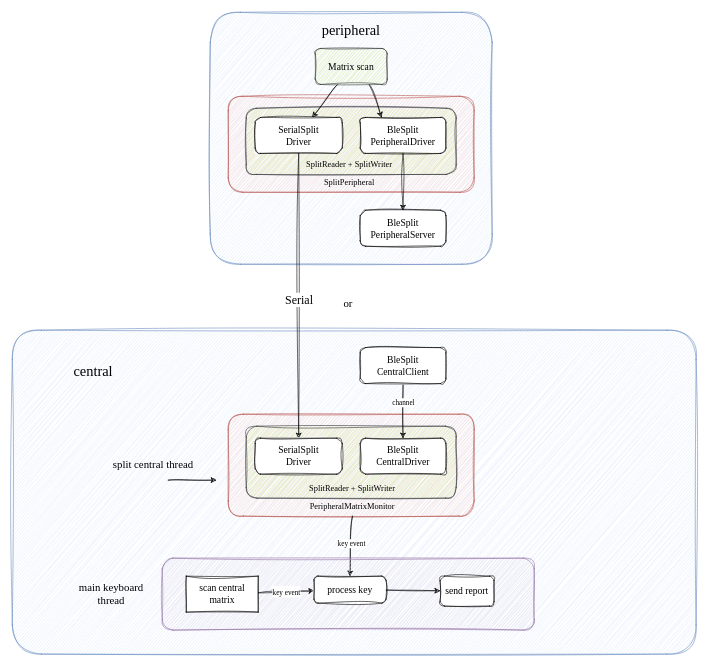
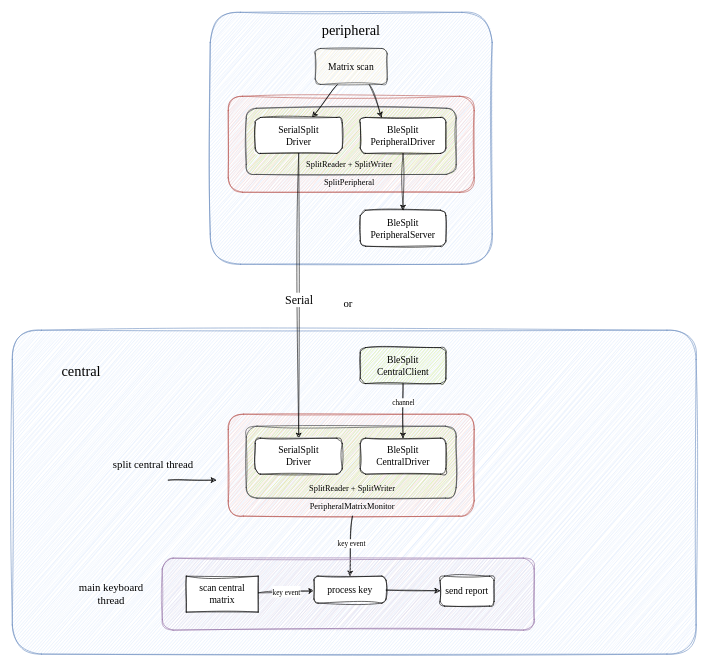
  <mxCell id="0" />
  <mxCell id="1" parent="0" />
  <mxCell id="2" value="" style="rounded=1;whiteSpace=wrap;html=1;sketch=1;hachureGap=4;jiggle=2;curveFitting=1;fontFamily=Verdana;fontSize=16;fillColor=#dae8fc;strokeColor=#6c8ebf;arcSize=9;" parent="1" vertex="1"><mxGeometry x="20" y="550" width="1140" height="540" as="geometry" /></mxCell>
  <mxCell id="3" value="" style="rounded=1;whiteSpace=wrap;html=1;sketch=1;hachureGap=4;jiggle=2;curveFitting=1;fontFamily=Verdana;fontSize=16;fillColor=#dae8fc;strokeColor=#6c8ebf;arcSize=12;" parent="1" vertex="1"><mxGeometry x="350" y="20" width="470" height="420" as="geometry" /></mxCell>
  <mxCell id="4" value="" style="rounded=1;whiteSpace=wrap;html=1;sketch=1;hachureGap=4;jiggle=2;curveFitting=1;fontFamily=Architects Daughter;fontSource=https%3A%2F%2Ffonts.googleapis.com%2Fcss%3Ffamily%3DArchitects%2BDaughter;fontSize=16;fillColor=#f8cecc;strokeColor=#b85450;" parent="1" vertex="1"><mxGeometry x="380" y="160" width="410" height="160" as="geometry" /></mxCell>
  <mxCell id="5" value="" style="rounded=1;whiteSpace=wrap;html=1;sketch=1;hachureGap=4;jiggle=2;curveFitting=1;fontFamily=Architects Daughter;fontSource=https%3A%2F%2Ffonts.googleapis.com%2Fcss%3Ffamily%3DArchitects%2BDaughter;fontSize=16;fillColor=#f8cecc;strokeColor=#b85450;" parent="1" vertex="1"><mxGeometry x="380" y="690" width="410" height="170" as="geometry" /></mxCell>
  <mxCell id="6" value="" style="rounded=1;whiteSpace=wrap;html=1;sketch=1;hachureGap=4;jiggle=2;curveFitting=1;fontFamily=Architects Daughter;fontSource=https%3A%2F%2Ffonts.googleapis.com%2Fcss%3Ffamily%3DArchitects%2BDaughter;fontSize=16;fillColor=#cdeb8b;strokeColor=#36393d;" parent="1" vertex="1"><mxGeometry x="410" y="710" width="350" height="120" as="geometry" /></mxCell>
  <mxCell id="7" value="" style="rounded=1;whiteSpace=wrap;html=1;sketch=1;hachureGap=4;jiggle=2;curveFitting=1;fontFamily=Architects Daughter;fontSource=https%3A%2F%2Ffonts.googleapis.com%2Fcss%3Ffamily%3DArchitects%2BDaughter;fontSize=16;fillColor=#cdeb8b;strokeColor=#36393d;" parent="1" vertex="1"><mxGeometry x="410" y="180" width="350" height="110.29" as="geometry" /></mxCell>
  <mxCell id="8" value="" style="edgeStyle=none;sketch=1;hachureGap=4;jiggle=2;curveFitting=1;html=1;fontFamily=Architects Daughter;fontSource=https%3A%2F%2Ffonts.googleapis.com%2Fcss%3Ffamily%3DArchitects%2BDaughter;fontSize=16;" parent="1" source="10" target="13" edge="1"><mxGeometry relative="1" as="geometry" /></mxCell>
  <mxCell id="9" style="edgeStyle=none;sketch=1;hachureGap=4;jiggle=2;curveFitting=1;html=1;exitX=0.75;exitY=1;exitDx=0;exitDy=0;entryX=0.25;entryY=0;entryDx=0;entryDy=0;fontFamily=Architects Daughter;fontSource=https%3A%2F%2Ffonts.googleapis.com%2Fcss%3Ffamily%3DArchitects%2BDaughter;fontSize=16;" parent="1" source="10" target="16" edge="1"><mxGeometry relative="1" as="geometry" /></mxCell>
- <mxCell id="10" value="&lt;font face=&quot;Verdana&quot;&gt;Matrix scan&lt;/font&gt;" style="rounded=1;whiteSpace=wrap;html=1;sketch=1;hachureGap=4;jiggle=2;curveFitting=1;fontFamily=Architects Daughter;fontSource=https%3A%2F%2Ffonts.googleapis.com%2Fcss%3Ffamily%3DArchitects%2BDaughter;fontSize=16;fillColor=#cdeb8b;strokeColor=#36393d;" parent="1" vertex="1"><mxGeometry x="525" y="80.29" width="120" height="60" as="geometry" /></mxCell>
+ <mxCell id="10" value="&lt;font face=&quot;Verdana&quot;&gt;Matrix scan&lt;/font&gt;" style="rounded=1;whiteSpace=wrap;html=1;sketch=1;hachureGap=4;jiggle=2;curveFitting=1;fontFamily=Architects Daughter;fontSource=https%3A%2F%2Ffonts.googleapis.com%2Fcss%3Ffamily%3DArchitects%2BDaughter;fontSize=16;fillColor=#fff2cc;strokeColor=#36393d;" parent="1" vertex="1"><mxGeometry x="525" y="80.29" width="120" height="60" as="geometry" /></mxCell>
  <mxCell id="11" style="edgeStyle=none;sketch=1;hachureGap=4;jiggle=2;curveFitting=1;html=1;exitX=0.5;exitY=1;exitDx=0;exitDy=0;entryX=0.5;entryY=0;entryDx=0;entryDy=0;fontFamily=Verdana;fontSize=12;" parent="1" source="13" target="22" edge="1"><mxGeometry relative="1" as="geometry" /></mxCell>
  <mxCell id="12" value="&lt;font style=&quot;font-size: 20px;&quot;&gt;Serial&lt;/font&gt;" style="edgeLabel;html=1;align=center;verticalAlign=middle;resizable=0;points=[];fontSize=12;fontFamily=Verdana;" parent="11" vertex="1" connectable="0"><mxGeometry x="-0.101" y="-2" relative="1" as="geometry"><mxPoint x="2" y="30" as="offset" /></mxGeometry></mxCell>
  <mxCell id="13" value="&lt;font face=&quot;Verdana&quot;&gt;SerialSplit&lt;br&gt;Driver&lt;/font&gt;" style="rounded=1;whiteSpace=wrap;html=1;sketch=1;hachureGap=4;jiggle=2;curveFitting=1;fontFamily=Architects Daughter;fontSource=https%3A%2F%2Ffonts.googleapis.com%2Fcss%3Ffamily%3DArchitects%2BDaughter;fontSize=16;" parent="1" vertex="1"><mxGeometry x="425" y="195.29" width="145" height="60" as="geometry" /></mxCell>
  <mxCell id="14" value="&lt;font face=&quot;Verdana&quot;&gt;BleSplit&lt;br&gt;PeripheralServer&lt;/font&gt;" style="rounded=1;whiteSpace=wrap;html=1;sketch=1;hachureGap=4;jiggle=2;curveFitting=1;fontFamily=Architects Daughter;fontSource=https%3A%2F%2Ffonts.googleapis.com%2Fcss%3Ffamily%3DArchitects%2BDaughter;fontSize=16;" parent="1" vertex="1"><mxGeometry x="600" y="350" width="142.85" height="60" as="geometry" /></mxCell>
  <mxCell id="15" style="edgeStyle=none;sketch=1;hachureGap=4;jiggle=2;curveFitting=1;html=1;exitX=0.5;exitY=1;exitDx=0;exitDy=0;entryX=0.5;entryY=0;entryDx=0;entryDy=0;fontFamily=Architects Daughter;fontSource=https%3A%2F%2Ffonts.googleapis.com%2Fcss%3Ffamily%3DArchitects%2BDaughter;fontSize=16;" parent="1" source="16" target="14" edge="1"><mxGeometry relative="1" as="geometry" /></mxCell>
  <mxCell id="16" value="&lt;span style=&quot;font-family: Verdana;&quot;&gt;BleSplit&lt;/span&gt;&lt;br style=&quot;border-color: var(--border-color); font-family: Verdana;&quot;&gt;&lt;span style=&quot;font-family: Verdana;&quot;&gt;PeripheralDriver&lt;/span&gt;" style="rounded=1;whiteSpace=wrap;html=1;sketch=1;hachureGap=4;jiggle=2;curveFitting=1;fontFamily=Architects Daughter;fontSource=https%3A%2F%2Ffonts.googleapis.com%2Fcss%3Ffamily%3DArchitects%2BDaughter;fontSize=16;" parent="1" vertex="1"><mxGeometry x="600" y="195.29" width="142.85" height="60" as="geometry" /></mxCell>
  <mxCell id="17" value="peripheral" style="text;html=1;strokeColor=none;fillColor=none;align=center;verticalAlign=middle;whiteSpace=wrap;rounded=0;sketch=1;hachureGap=4;jiggle=2;curveFitting=1;fontFamily=Verdana;fontSize=24;" parent="1" vertex="1"><mxGeometry x="555" y="30" width="60" height="40.29" as="geometry" /></mxCell>
  <mxCell id="18" value="" style="edgeStyle=none;sketch=1;hachureGap=4;jiggle=2;curveFitting=1;html=1;fontFamily=Architects Daughter;fontSource=https%3A%2F%2Ffonts.googleapis.com%2Fcss%3Ffamily%3DArchitects%2BDaughter;fontSize=16;" parent="1" source="20" target="21" edge="1"><mxGeometry relative="1" as="geometry" /></mxCell>
  <mxCell id="19" value="channel" style="edgeLabel;html=1;align=center;verticalAlign=middle;resizable=0;points=[];fontSize=12;fontFamily=Verdana;" parent="18" vertex="1" connectable="0"><mxGeometry x="-0.022" y="2" relative="1" as="geometry"><mxPoint x="-2" y="-13" as="offset" /></mxGeometry></mxCell>
- <mxCell id="20" value="&lt;font face=&quot;Verdana&quot;&gt;BleSplit&lt;br&gt;CentralClient&lt;/font&gt;" style="rounded=1;whiteSpace=wrap;html=1;sketch=1;hachureGap=4;jiggle=2;curveFitting=1;fontFamily=Architects Daughter;fontSource=https%3A%2F%2Ffonts.googleapis.com%2Fcss%3Ffamily%3DArchitects%2BDaughter;fontSize=16;" parent="1" vertex="1"><mxGeometry x="600" y="579" width="142.85" height="60" as="geometry" /></mxCell>
+ <mxCell id="20" value="&lt;font face=&quot;Verdana&quot;&gt;BleSplit&lt;br&gt;CentralClient&lt;/font&gt;" style="rounded=1;whiteSpace=wrap;html=1;sketch=1;hachureGap=4;jiggle=2;curveFitting=1;fontFamily=Architects Daughter;fontSource=https%3A%2F%2Ffonts.googleapis.com%2Fcss%3Ffamily%3DArchitects%2BDaughter;fontSize=16;fillColor=#cdeb8b;" parent="1" vertex="1"><mxGeometry x="600" y="579" width="142.85" height="60" as="geometry" /></mxCell>
  <mxCell id="21" value="&lt;font face=&quot;Verdana&quot;&gt;BleSplit&lt;br&gt;CentralDriver&lt;/font&gt;" style="rounded=1;whiteSpace=wrap;html=1;sketch=1;hachureGap=4;jiggle=2;curveFitting=1;fontFamily=Architects Daughter;fontSource=https%3A%2F%2Ffonts.googleapis.com%2Fcss%3Ffamily%3DArchitects%2BDaughter;fontSize=16;" parent="1" vertex="1"><mxGeometry x="600" y="730" width="142.85" height="60" as="geometry" /></mxCell>
  <mxCell id="22" value="&lt;font face=&quot;Verdana&quot;&gt;SerialSplit&lt;br&gt;Driver&lt;/font&gt;" style="rounded=1;whiteSpace=wrap;html=1;sketch=1;hachureGap=4;jiggle=2;curveFitting=1;fontFamily=Architects Daughter;fontSource=https%3A%2F%2Ffonts.googleapis.com%2Fcss%3Ffamily%3DArchitects%2BDaughter;fontSize=16;" parent="1" vertex="1"><mxGeometry x="425" y="730" width="145" height="60" as="geometry" /></mxCell>
  <mxCell id="23" value="SplitReader + SplitWriter" style="text;html=1;strokeColor=none;fillColor=none;align=center;verticalAlign=middle;whiteSpace=wrap;rounded=0;sketch=1;hachureGap=4;jiggle=2;curveFitting=1;fontFamily=Verdana;fontSize=14;" parent="1" vertex="1"><mxGeometry x="435.7" y="260.29" width="292.15" height="30" as="geometry" /></mxCell>
  <mxCell id="24" value="SplitReader + SplitWriter" style="text;html=1;strokeColor=none;fillColor=none;align=center;verticalAlign=middle;whiteSpace=wrap;rounded=0;sketch=1;hachureGap=4;jiggle=2;curveFitting=1;fontFamily=Verdana;fontSize=14;" parent="1" vertex="1"><mxGeometry x="440.98" y="800" width="292.15" height="30" as="geometry" /></mxCell>
  <mxCell id="25" value="SplitPeripheral" style="text;html=1;strokeColor=none;fillColor=none;align=center;verticalAlign=middle;whiteSpace=wrap;rounded=0;sketch=1;hachureGap=4;jiggle=2;curveFitting=1;fontFamily=Verdana;fontSize=14;" parent="1" vertex="1"><mxGeometry x="435.7" y="290.29" width="292.15" height="30" as="geometry" /></mxCell>
  <mxCell id="26" style="edgeStyle=none;sketch=1;hachureGap=4;jiggle=2;curveFitting=1;html=1;exitX=0.5;exitY=1;exitDx=0;exitDy=0;entryX=0.5;entryY=0;entryDx=0;entryDy=0;fontFamily=Architects Daughter;fontSource=https%3A%2F%2Ffonts.googleapis.com%2Fcss%3Ffamily%3DArchitects%2BDaughter;fontSize=16;" parent="1" source="28" target="33" edge="1"><mxGeometry relative="1" as="geometry" /></mxCell>
  <mxCell id="27" value="key event&amp;nbsp;" style="edgeLabel;html=1;align=center;verticalAlign=middle;resizable=0;points=[];fontSize=12;fontFamily=Verdana;" parent="26" vertex="1" connectable="0"><mxGeometry x="-0.101" y="1" relative="1" as="geometry"><mxPoint as="offset" /></mxGeometry></mxCell>
  <mxCell id="28" value="PeripheralMatrixMonitor" style="text;html=1;strokeColor=none;fillColor=none;align=center;verticalAlign=middle;whiteSpace=wrap;rounded=0;sketch=1;hachureGap=4;jiggle=2;curveFitting=1;fontFamily=Verdana;fontSize=14;" parent="1" vertex="1"><mxGeometry x="440.98" y="830" width="292.15" height="30" as="geometry" /></mxCell>
  <mxCell id="29" value="" style="rounded=1;whiteSpace=wrap;html=1;sketch=1;hachureGap=4;jiggle=2;curveFitting=1;fontFamily=Architects Daughter;fontSource=https%3A%2F%2Ffonts.googleapis.com%2Fcss%3Ffamily%3DArchitects%2BDaughter;fontSize=16;fillColor=#e1d5e7;strokeColor=#9673a6;" parent="1" vertex="1"><mxGeometry x="270" y="930" width="620" height="120" as="geometry" /></mxCell>
  <mxCell id="30" value="&lt;font face=&quot;Verdana&quot; style=&quot;font-size: 12px;&quot;&gt;key event&lt;/font&gt;" style="edgeStyle=none;sketch=1;hachureGap=4;jiggle=2;curveFitting=1;html=1;fontFamily=Architects Daughter;fontSource=https%3A%2F%2Ffonts.googleapis.com%2Fcss%3Ffamily%3DArchitects%2BDaughter;fontSize=16;" parent="1" source="31" target="33" edge="1"><mxGeometry relative="1" as="geometry" /></mxCell>
  <mxCell id="31" value="&lt;font face=&quot;Verdana&quot;&gt;scan central matrix&lt;/font&gt;" style="whiteSpace=wrap;html=1;sketch=1;hachureGap=4;jiggle=2;curveFitting=1;fontFamily=Architects Daughter;fontSource=https%3A%2F%2Ffonts.googleapis.com%2Fcss%3Ffamily%3DArchitects%2BDaughter;fontSize=16;rounded=0;" parent="1" vertex="1"><mxGeometry x="310" y="960" width="120" height="60" as="geometry" /></mxCell>
  <mxCell id="32" value="" style="edgeStyle=none;sketch=1;hachureGap=4;jiggle=2;curveFitting=1;html=1;fontFamily=Verdana;fontSize=14;" parent="1" source="33" target="34" edge="1"><mxGeometry relative="1" as="geometry" /></mxCell>
  <mxCell id="33" value="&lt;font face=&quot;Verdana&quot;&gt;process key&lt;/font&gt;" style="rounded=1;whiteSpace=wrap;html=1;sketch=1;hachureGap=4;jiggle=2;curveFitting=1;fontFamily=Architects Daughter;fontSource=https%3A%2F%2Ffonts.googleapis.com%2Fcss%3Ffamily%3DArchitects%2BDaughter;fontSize=16;" parent="1" vertex="1"><mxGeometry x="523" y="960" width="120" height="45" as="geometry" /></mxCell>
  <mxCell id="34" value="&lt;font face=&quot;Verdana&quot;&gt;send report&lt;br&gt;&lt;/font&gt;" style="rounded=1;whiteSpace=wrap;html=1;sketch=1;hachureGap=4;jiggle=2;curveFitting=1;fontFamily=Architects Daughter;fontSource=https%3A%2F%2Ffonts.googleapis.com%2Fcss%3Ffamily%3DArchitects%2BDaughter;fontSize=16;" parent="1" vertex="1"><mxGeometry x="733.13" y="960" width="90" height="50" as="geometry" /></mxCell>
  <mxCell id="35" value="&lt;font style=&quot;font-size: 18px;&quot;&gt;main keyboard thread&lt;/font&gt;" style="text;html=1;strokeColor=none;fillColor=none;align=center;verticalAlign=middle;whiteSpace=wrap;rounded=0;sketch=1;hachureGap=4;jiggle=2;curveFitting=1;fontFamily=Verdana;fontSize=14;" parent="1" vertex="1"><mxGeometry x="110" y="975" width="150" height="30" as="geometry" /></mxCell>
- <mxCell id="36" value="central" style="text;html=1;strokeColor=none;fillColor=none;align=center;verticalAlign=middle;whiteSpace=wrap;rounded=0;sketch=1;hachureGap=4;jiggle=2;curveFitting=1;fontFamily=Verdana;fontSize=24;" parent="1" vertex="1"><mxGeometry x="125" y="598.71" width="60" height="40.29" as="geometry" /></mxCell>
+ <mxCell id="36" value="central" style="text;html=1;strokeColor=none;fillColor=none;align=center;verticalAlign=middle;whiteSpace=wrap;rounded=0;sketch=1;hachureGap=4;jiggle=2;curveFitting=1;fontFamily=Verdana;fontSize=24;" parent="1" vertex="1"><mxGeometry x="105" y="598.71" width="60" height="40.29" as="geometry" /></mxCell>
  <mxCell id="37" value="&lt;font style=&quot;font-size: 18px;&quot;&gt;split central thread&lt;/font&gt;" style="text;html=1;strokeColor=none;fillColor=none;align=center;verticalAlign=middle;whiteSpace=wrap;rounded=0;sketch=1;hachureGap=4;jiggle=2;curveFitting=1;fontFamily=Verdana;fontSize=14;" parent="1" vertex="1"><mxGeometry x="180" y="760" width="150" height="30" as="geometry" /></mxCell>
  <mxCell id="38" value="" style="edgeStyle=none;orthogonalLoop=1;jettySize=auto;html=1;sketch=1;hachureGap=4;jiggle=2;curveFitting=1;fontFamily=Architects Daughter;fontSource=https%3A%2F%2Ffonts.googleapis.com%2Fcss%3Ffamily%3DArchitects%2BDaughter;fontSize=16;" parent="1" edge="1"><mxGeometry width="80" relative="1" as="geometry"><mxPoint x="280" y="800" as="sourcePoint" /><mxPoint x="360" y="800" as="targetPoint" /><Array as="points" /></mxGeometry></mxCell>
  <mxCell id="39" value="&lt;font style=&quot;font-size: 18px;&quot;&gt;or&lt;/font&gt;" style="text;html=1;strokeColor=none;fillColor=none;align=center;verticalAlign=middle;whiteSpace=wrap;rounded=0;sketch=1;hachureGap=4;jiggle=2;curveFitting=1;fontFamily=Verdana;fontSize=14;" parent="1" vertex="1"><mxGeometry x="505" y="490" width="150" height="30" as="geometry" /></mxCell>
